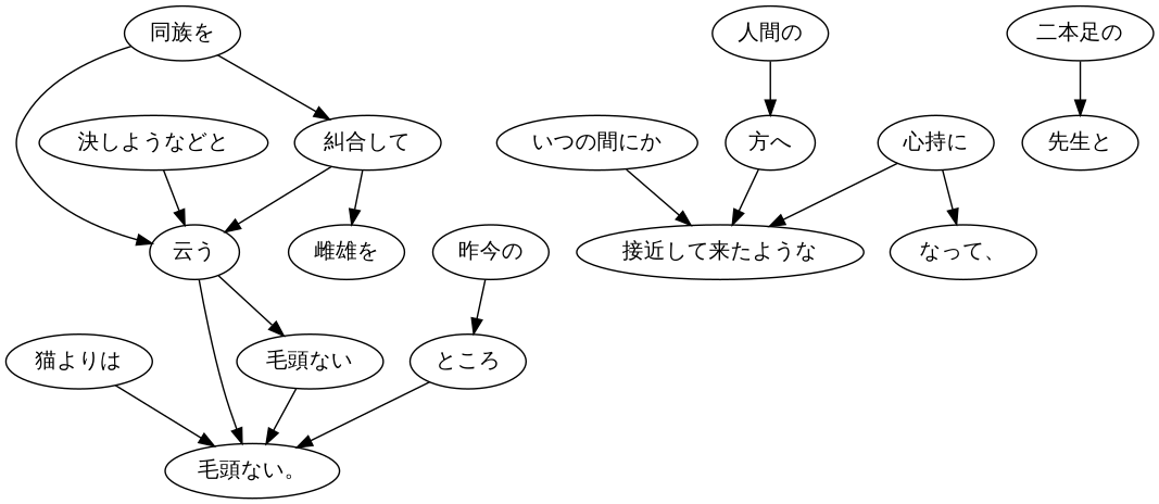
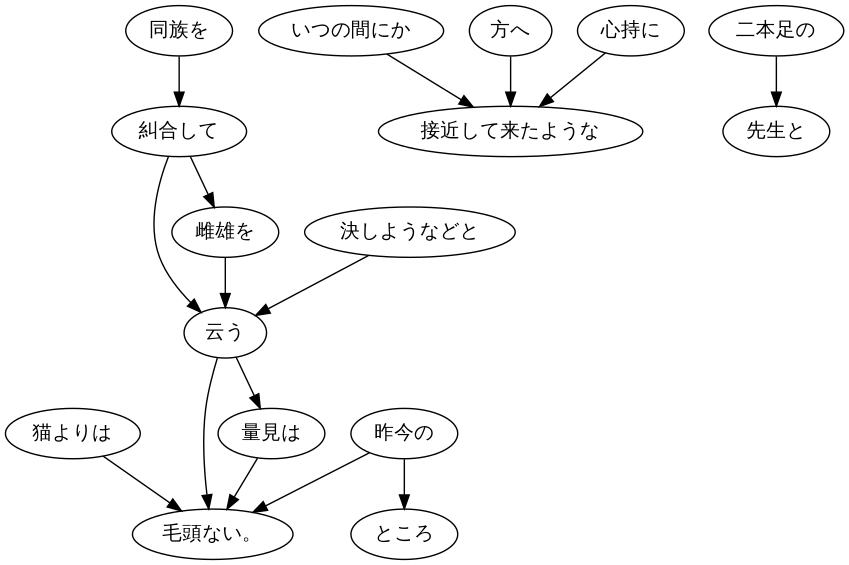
  digraph {
    n1 [label="猫よりは"]
    n2 [label="毛頭ない。"]
    n3 [label="いつの間にか"]
    n4 [label="接近して来たような"]
-   n5 [label="人間の"]
    n6 [label="方へ"]
    n7 [label="心持に"]
-   n8 [label="なって、"]
    n9 [label="同族を"]
    n10 [label="糾合して"]
    n11 [label="云う"]
    n12 [label="雌雄を"]
-   n13 [label="毛頭ない"]
+   n13 [label="量見は"]
    n14 [label="二本足の"]
    n15 [label="先生と"]
    n16 [label="決しようなどと"]
    n17 [label="昨今の"]
    n18 [label="ところ"]
    n1 -> n2
    n3 -> n4
-   n5 -> n6
    n6 -> n4
    n7 -> n4
-   n7 -> n8
    n9 -> n10
    n10 -> n11
    n10 -> n12
    n11 -> n2
    n11 -> n13
-   n9 -> n11
+   n12 -> n11
    n13 -> n2
    n14 -> n15
    n16 -> n11
    n17 -> n18
-   n18 -> n2
+   n17 -> n2
  }
